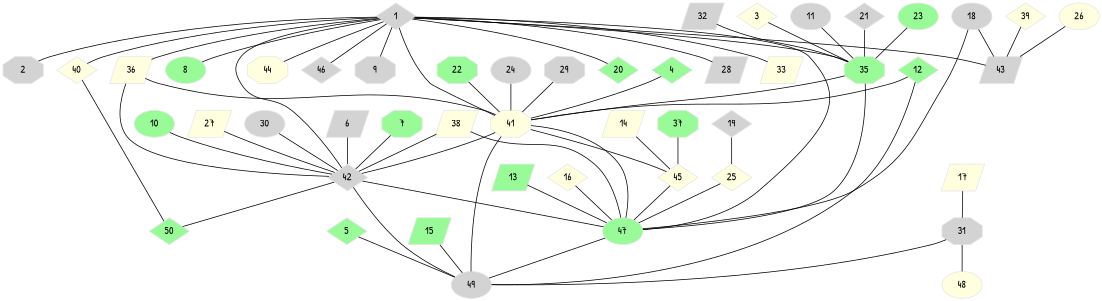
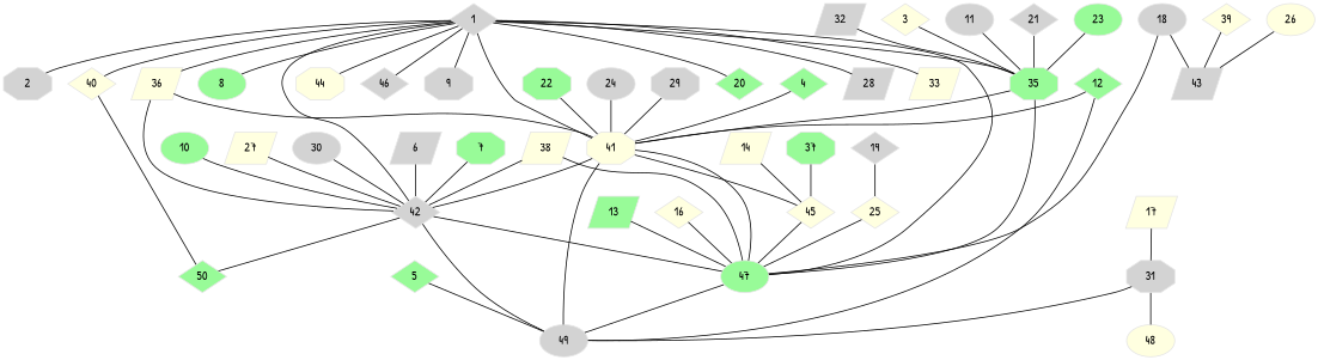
  graph {
    fontname="Patrick Hand"
    node [color=gray90 fillcolor=lightgrey fontname="Patrick Hand" shape=diamond style=filled]
    edge [fontname="Patrick Hand" weight=1.0]
    2 [shape=octagon]
    1
    8 [fillcolor=palegreen shape=ellipse]
    9 [shape=octagon]
    20 [fillcolor=palegreen]
    28 [shape=parallelogram]
    33 [fillcolor=lightyellow shape=parallelogram]
    35 [fillcolor=palegreen shape=octagon]
    36 [fillcolor=lightyellow shape=parallelogram]
    40 [fillcolor=lightyellow]
    41 [fillcolor=lightyellow shape=octagon]
    42
    43 [shape=parallelogram]
    44 [fillcolor=lightyellow shape=octagon]
    46
    47 [fillcolor=palegreen shape=ellipse]
    50 [fillcolor=palegreen]
    49 [shape=ellipse]
    45 [fillcolor=lightyellow]
    3 [fillcolor=lightyellow]
    4 [fillcolor=palegreen]
    5 [fillcolor=palegreen]
    6 [shape=parallelogram]
    7 [fillcolor=palegreen shape=octagon]
    10 [fillcolor=palegreen shape=ellipse]
    11 [shape=ellipse]
    12 [fillcolor=palegreen]
    13 [fillcolor=palegreen shape=parallelogram]
    14 [fillcolor=lightyellow shape=parallelogram]
-   15 [fillcolor=palegreen shape=parallelogram]
    16 [fillcolor=lightyellow]
    17 [fillcolor=lightyellow shape=parallelogram]
    31 [shape=octagon]
    48 [fillcolor=lightyellow shape=ellipse]
    18 [shape=ellipse]
    25 [fillcolor=lightyellow]
    19
    21
    22 [fillcolor=palegreen shape=octagon]
    23 [fillcolor=palegreen shape=ellipse]
    24 [shape=ellipse]
    26 [fillcolor=lightyellow shape=ellipse]
    27 [fillcolor=lightyellow shape=parallelogram]
    29 [shape=octagon]
    30 [shape=ellipse]
    32 [shape=parallelogram]
    37 [fillcolor=palegreen shape=octagon]
    38 [fillcolor=lightyellow shape=parallelogram]
    39 [fillcolor=lightyellow]
    1 -- 2
    1 -- 8
    1 -- 9
    1 -- 20
    1 -- 28
    1 -- 33
    1 -- 35
    1 -- 36
    1 -- 40 [weight=2.0]
    1 -- 41 [weight=2.0]
    1 -- 42
-   1 -- 43 [weight=2.0]
    1 -- 44
    1 -- 46
    1 -- 47
    35 -- 41
    35 -- 47
    36 -- 41
    36 -- 42
    40 -- 50
    41 -- 42 [weight=2.0]
    41 -- 47
    41 -- 49
    41 -- 45
    42 -- 47
    42 -- 50
    42 -- 49
    47 -- 49
    45 -- 47
    3 -- 35
    4 -- 41
    5 -- 49
    6 -- 42
    7 -- 42
    10 -- 42
    11 -- 35
    12 -- 41
    12 -- 49
    13 -- 47
    14 -- 45
-   15 -- 49
    16 -- 47
    17 -- 31
    31 -- 49
    31 -- 48
    18 -- 43
    18 -- 47
    25 -- 47
    19 -- 25
    21 -- 35
    22 -- 41 [weight=2.0]
    23 -- 35
    24 -- 41
    26 -- 43
    27 -- 42
    29 -- 41
    30 -- 42
    32 -- 35
    37 -- 45
    38 -- 42
    38 -- 47 [weight=2.0]
    39 -- 43
  }
